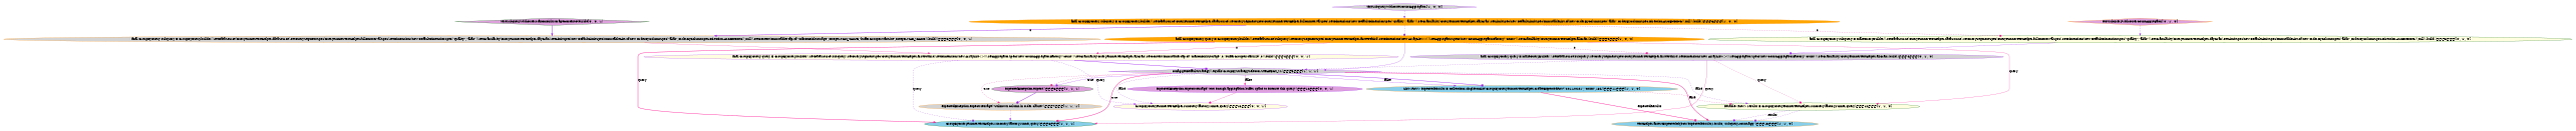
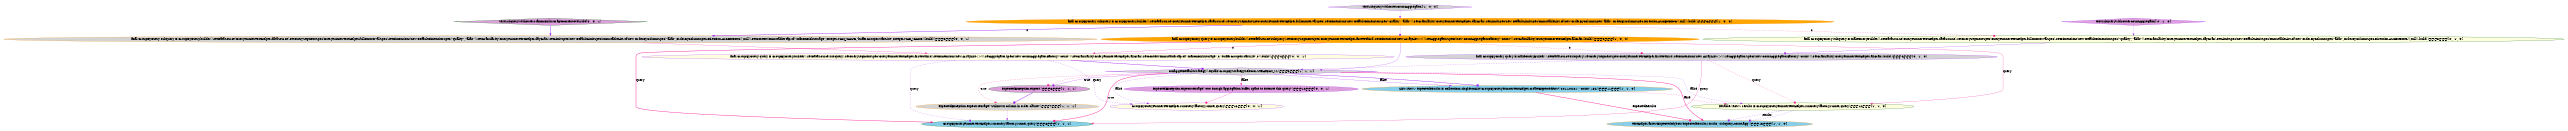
  digraph {
    node [color=darkorange fillcolor=lightgrey shape=ellipse style=filled]
    edge [arrowhead=normal color=purple style=dashed]
    n1 [color=purple fillcolor=lightyellow label="final GroupByQuery query = GroupByQuery.builder().setDataSource(subquery).setQuerySegmentSpec(QueryRunnerTestHelper.firstToThird).setDimensions(new ArrayList<>()).setAggregatorSpecs(new CountAggregatorFactory(\"count\")).setGranularity(QueryRunnerTestHelper.allGran).setContext(ImmutableMap.of(\"maxOnDiskStorage\",0,\"bufferGrouperMaxSize\",0)).build()@@@4@@@['0', '0', '1']"]
    n2 [color=purple fillcolor=lightyellow label="GroupByQueryRunnerTestHelper.runQuery(factory,runner,query)@@@13@@@['0', '0', '1']"]
    n3 [color=darkgreen fillcolor=skyblue label="GroupByQueryRunnerTestHelper.runQuery(factory,runner,query)@@@8@@@['1', '1', '1']"]
    n4 [color=purple label="config.getDefaultStrategy().equals(GroupByStrategySelector.STRATEGY_V1)@@@5@@@['1', '1', '1']" shape=diamond]
    n5 [color=purple fillcolor=plum label="expectedException.expectMessage(\"Not enough aggregation buffer space to execute this query\")@@@12@@@['0', '0', '1']"]
    n6 [fillcolor=skyblue label="TestHelper.assertExpectedObjects(expectedResults,results,\"subquery-count-agg\")@@@13@@@['1', '1', '0']"]
    n7 [color=darkgreen fillcolor=lightyellow label="Iterable<Row> results = GroupByQueryRunnerTestHelper.runQuery(factory,runner,query)@@@12@@@['1', '1', '0']"]
    n8 [label="expectedException.expectMessage(\"Unknown column in order clause\")@@@7@@@['1', '1', '1']"]
    n9 [fillcolor=skyblue label="List<Row> expectedResults = Collections.singletonList(GroupByQueryRunnerTestHelper.createExpectedRow(\"2011-04-01\",\"count\",18L))@@@11@@@['1', '1', '0']"]
    n10 [color=darkgreen fillcolor=plum label="expectedException.expect()@@@6@@@['1', '1', '1']"]
    n11 [color=purple label="testSubqueryWithOuterCountAggregator['1', '0', '0']" shape=diamond]
    n12 [fillcolor=orange label="final GroupByQuery subquery = GroupByQuery.builder().setDataSource(QueryRunnerTestHelper.dataSource).setQuerySegmentSpec(QueryRunnerTestHelper.fullOnIntervalSpec).setDimensions(new DefaultDimensionSpec(\"quality\",\"alias\")).setGranularity(QueryRunnerTestHelper.dayGran).setLimitSpec(new DefaultLimitSpec(ImmutableList.of(new OrderByColumnSpec(\"alias\",OrderByColumnSpec.Direction.ASCENDING)),null)).build()@@@3@@@['1', '0', '0']"]
    n13 [color=darkgreen fillcolor=lightyellow label="final GroupByQuery subquery = makeQueryBuilder().setDataSource(QueryRunnerTestHelper.dataSource).setQuerySegmentSpec(QueryRunnerTestHelper.fullOnIntervalSpec).setDimensions(new DefaultDimensionSpec(\"quality\",\"alias\")).setGranularity(QueryRunnerTestHelper.dayGran).setLimitSpec(new DefaultLimitSpec(ImmutableList.of(new OrderByColumnSpec(\"alias\",OrderByColumnSpec.Direction.ASCENDING)),null)).build()@@@3@@@['0', '1', '0']"]
    n14 [label="final GroupByQuery subquery = GroupByQuery.builder().setDataSource(QueryRunnerTestHelper.dataSource).setQuerySegmentSpec(QueryRunnerTestHelper.fullOnIntervalSpec).setDimensions(new DefaultDimensionSpec(\"quality\",\"alias\")).setGranularity(QueryRunnerTestHelper.dayGran).setLimitSpec(new DefaultLimitSpec(ImmutableList.of(new OrderByColumnSpec(\"alias\",OrderByColumnSpec.Direction.ASCENDING)),null)).setContext(ImmutableMap.of(\"maxOnDiskStorage\",Integer.MAX_VALUE,\"bufferGrouperMaxSize\",Integer.MAX_VALUE)).build()@@@3@@@['0', '0', '1']"]
    n15 [fillcolor=orange label="final GroupByQuery query = GroupByQuery.builder().setDataSource(subquery).setQuerySegmentSpec(QueryRunnerTestHelper.firstToThird).setDimensions(new ArrayList<>()).setAggregatorSpecs(new CountAggregatorFactory(\"count\")).setGranularity(QueryRunnerTestHelper.allGran).build()@@@4@@@['1', '0', '0']"]
-   n16 [fillcolor=plum label="testSubqueryWithOuterCountAggregator['0', '1', '0']" shape=diamond]
+   n16 [color=purple fillcolor=plum label="testSubqueryWithOuterCountAggregator['0', '1', '0']" shape=diamond]
    n17 [color=purple label="final GroupByQuery query = makeQueryBuilder().setDataSource(subquery).setQuerySegmentSpec(QueryRunnerTestHelper.firstToThird).setDimensions(new ArrayList<>()).setAggregatorSpecs(new CountAggregatorFactory(\"count\")).setGranularity(QueryRunnerTestHelper.allGran).build()@@@4@@@['0', '1', '0']"]
    n18 [color=darkgreen fillcolor=plum label="testSubqueryWithOuterMaxOnDiskStorageContextOverride['0', '0', '1']" shape=diamond]
    n1 -> n2 [label=query]
    n1 -> n3 [arrowhead=box label=query]
    n1 -> n4 [arrowhead=box style=bold]
    n4 -> n2 [label=false]
    n4 -> n3 [arrowhead=box color=deeppink label=true style=bold]
    n4 -> n5 [color=deeppink label=false style=solid]
    n4 -> n6 [color=deeppink label=false style=bold]
    n4 -> n7 [label=false]
    n4 -> n8 [color=deeppink label=true]
    n4 -> n9 [arrowhead=box style=bold]
    n4 -> n9 [label=false style=solid]
    n4 -> n10 [arrowhead=box color=deeppink]
    n4 -> n10 [arrowhead=box label=true style=solid]
    n5 -> n2 [arrowhead=box color=deeppink style=solid]
    n7 -> n6 [arrowhead=box label=results]
    n7 -> n6 [arrowhead=box]
    n8 -> n3
    n9 -> n6 [arrowhead=box color=deeppink label=expectedResults style=bold]
    n9 -> n7 [color=deeppink]
    n10 -> n8 [arrowhead=box style=bold]
    n11 -> n12
    n12 -> n13 [arrowhead=box color=deeppink label=0]
    n12 -> n14 [label=0 style=bold]
    n12 -> n15 [arrowhead=box]
    n13 -> n17 [arrowhead=box style=solid]
    n14 -> n1 [color=deeppink style=solid]
    n15 -> n1 [color=deeppink label=0 style=solid]
    n15 -> n3 [color=deeppink label=query style=bold]
    n15 -> n4 [style=solid]
    n15 -> n7 [color=deeppink label=query style=solid]
    n15 -> n17 [arrowhead=box color=deeppink label=0]
    n16 -> n13
    n17 -> n3 [color=deeppink label=query style=solid]
    n17 -> n4
    n17 -> n7 [arrowhead=box color=deeppink label=query]
    n18 -> n14 [style=bold]
  }
